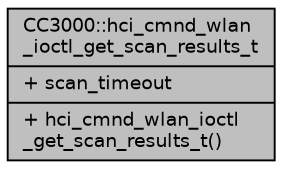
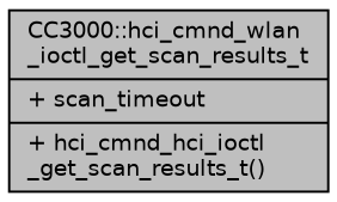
  digraph {
-   n1 [color=black fillcolor=grey75 fontcolor=black fontname=Helvetica fontsize=10 height=0.2 label="{CC3000::hci_cmnd_wlan\l_ioctl_get_scan_results_t\n|+ scan_timeout\l|+ hci_cmnd_wlan_ioctl\l_get_scan_results_t()\l}" shape=record style=filled width=0.4]
+   n1 [color=black fillcolor=grey75 fontcolor=black fontname=Helvetica fontsize=10 height=0.2 label="{CC3000::hci_cmnd_wlan\l_ioctl_get_scan_results_t\n|+ scan_timeout\l|+ hci_cmnd_hci_ioctl\l_get_scan_results_t()\l}" shape=record style=filled width=0.4]
  }
